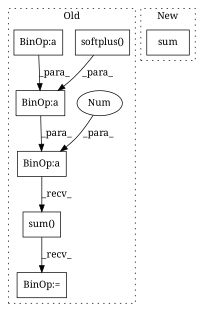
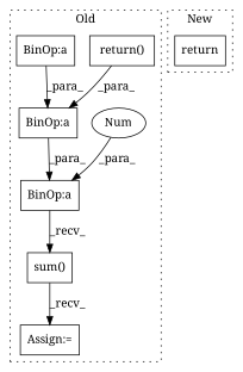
  digraph {
    fontname="Noto Serif"
    node [a=82 fontname="Noto Serif" l=10 s=9392 shape=box]
    edge [fontname="Noto Serif"]
-   n1 [a=75 l="23,1" label="softplus()" s="9231,9259"]
+   n1 [a=75 l="23,1" label="return()" s="9231,9259"]
    n2 [label="BinOp:a" s=9407]
    n3 [a=76 l=1 label=Num s=9417 shape=ellipse]
-   n4 [a=68 l=3 label="BinOp:=" s=9384]
+   n4 [a=68 l=3 label="Assign:=" s=9384]
    n5 [label="BinOp:a"]
    n6 [l=3 label="BinOp:a"]
    n7 [a=75 l="37,1" label="sum()" s="9387,9425"]
-   n8 [a=93 l=7 label=sum s=9745]
+   n8 [a=93 l=7 label=return s=9745]
    subgraph cluster_1 {
      label=Old
      style=dotted
      n1
      n2
      n3
      n4
      n5
      n6
      n7
    }
    subgraph cluster_2 {
      label=New
      style=dotted
      n8
    }
    n1 -> n5 [label=_para_]
    n2 -> n7 [label=_recv_]
    n3 -> n2 [label=_para_]
    n5 -> n2 [label=_para_]
    n6 -> n5 [label=_para_]
    n7 -> n4 [label=_recv_]
  }
